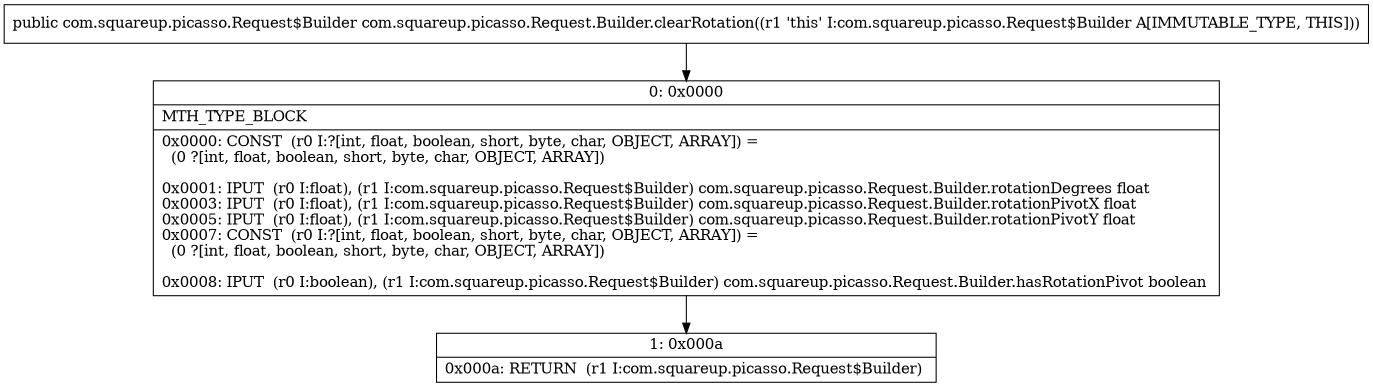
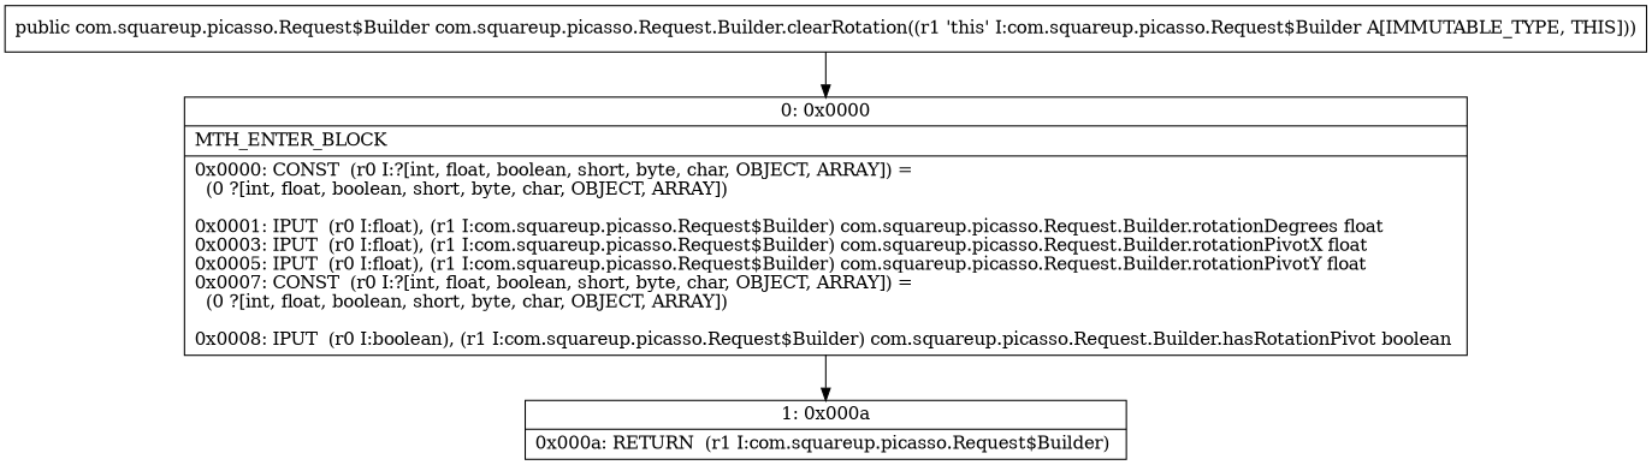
  digraph {
    node [shape=record]
-   n1 [label="{0\:\ 0x0000|MTH_TYPE_BLOCK\l|0x0000: CONST  (r0 I:?[int, float, boolean, short, byte, char, OBJECT, ARRAY]) = \l  (0 ?[int, float, boolean, short, byte, char, OBJECT, ARRAY])\l \l0x0001: IPUT  (r0 I:float), (r1 I:com.squareup.picasso.Request$Builder) com.squareup.picasso.Request.Builder.rotationDegrees float \l0x0003: IPUT  (r0 I:float), (r1 I:com.squareup.picasso.Request$Builder) com.squareup.picasso.Request.Builder.rotationPivotX float \l0x0005: IPUT  (r0 I:float), (r1 I:com.squareup.picasso.Request$Builder) com.squareup.picasso.Request.Builder.rotationPivotY float \l0x0007: CONST  (r0 I:?[int, float, boolean, short, byte, char, OBJECT, ARRAY]) = \l  (0 ?[int, float, boolean, short, byte, char, OBJECT, ARRAY])\l \l0x0008: IPUT  (r0 I:boolean), (r1 I:com.squareup.picasso.Request$Builder) com.squareup.picasso.Request.Builder.hasRotationPivot boolean \l}"]
+   n1 [label="{0\:\ 0x0000|MTH_ENTER_BLOCK\l|0x0000: CONST  (r0 I:?[int, float, boolean, short, byte, char, OBJECT, ARRAY]) = \l  (0 ?[int, float, boolean, short, byte, char, OBJECT, ARRAY])\l \l0x0001: IPUT  (r0 I:float), (r1 I:com.squareup.picasso.Request$Builder) com.squareup.picasso.Request.Builder.rotationDegrees float \l0x0003: IPUT  (r0 I:float), (r1 I:com.squareup.picasso.Request$Builder) com.squareup.picasso.Request.Builder.rotationPivotX float \l0x0005: IPUT  (r0 I:float), (r1 I:com.squareup.picasso.Request$Builder) com.squareup.picasso.Request.Builder.rotationPivotY float \l0x0007: CONST  (r0 I:?[int, float, boolean, short, byte, char, OBJECT, ARRAY]) = \l  (0 ?[int, float, boolean, short, byte, char, OBJECT, ARRAY])\l \l0x0008: IPUT  (r0 I:boolean), (r1 I:com.squareup.picasso.Request$Builder) com.squareup.picasso.Request.Builder.hasRotationPivot boolean \l}"]
    n2 [label="{1\:\ 0x000a|0x000a: RETURN  (r1 I:com.squareup.picasso.Request$Builder) \l}"]
    n3 [label="{public com.squareup.picasso.Request$Builder com.squareup.picasso.Request.Builder.clearRotation((r1 'this' I:com.squareup.picasso.Request$Builder A[IMMUTABLE_TYPE, THIS])) }"]
    n1 -> n2
    n3 -> n1
  }
